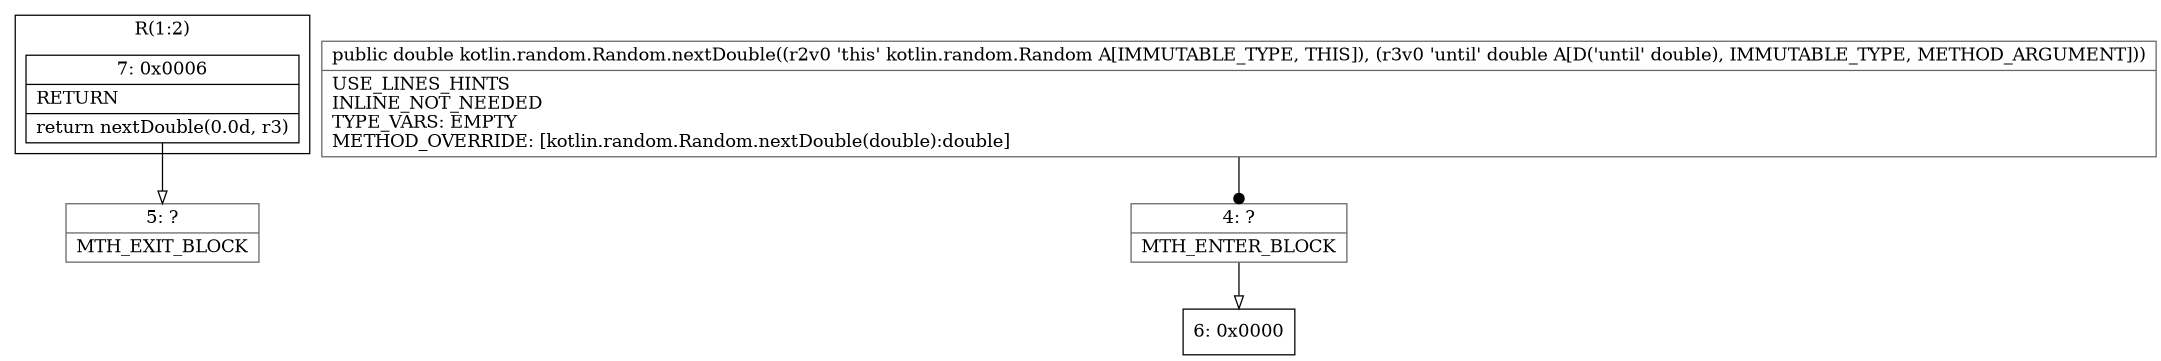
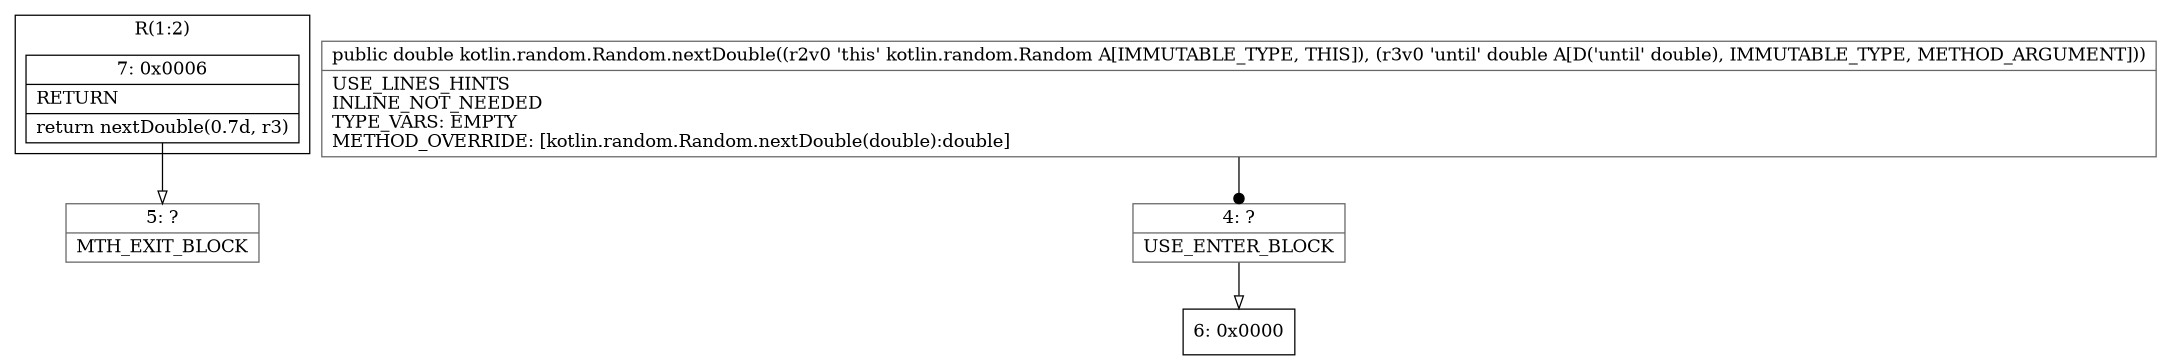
  digraph {
    node [color=gray40 shape=record]
    edge [arrowhead=onormal]
-   n1 [color=black label="{7\:\ 0x0006|RETURN\l|return nextDouble(0.0d, r3)\l}"]
+   n1 [color=black label="{7\:\ 0x0006|RETURN\l|return nextDouble(0.7d, r3)\l}"]
    n2 [label="{5\:\ ?|MTH_EXIT_BLOCK\l}"]
-   n3 [label="{4\:\ ?|MTH_ENTER_BLOCK\l}"]
+   n3 [label="{4\:\ ?|USE_ENTER_BLOCK\l}"]
    n4 [color=black label="{6\:\ 0x0000}"]
    n5 [label="{public double kotlin.random.Random.nextDouble((r2v0 'this' kotlin.random.Random A[IMMUTABLE_TYPE, THIS]), (r3v0 'until' double A[D('until' double), IMMUTABLE_TYPE, METHOD_ARGUMENT]))  | USE_LINES_HINTS\lINLINE_NOT_NEEDED\lTYPE_VARS: EMPTY\lMETHOD_OVERRIDE: [kotlin.random.Random.nextDouble(double):double]\l}"]
    subgraph cluster_1 {
      label="R(1:2)"
      n1
    }
    n1 -> n2
    n3 -> n4
    n5 -> n3 [arrowhead=dot]
  }
